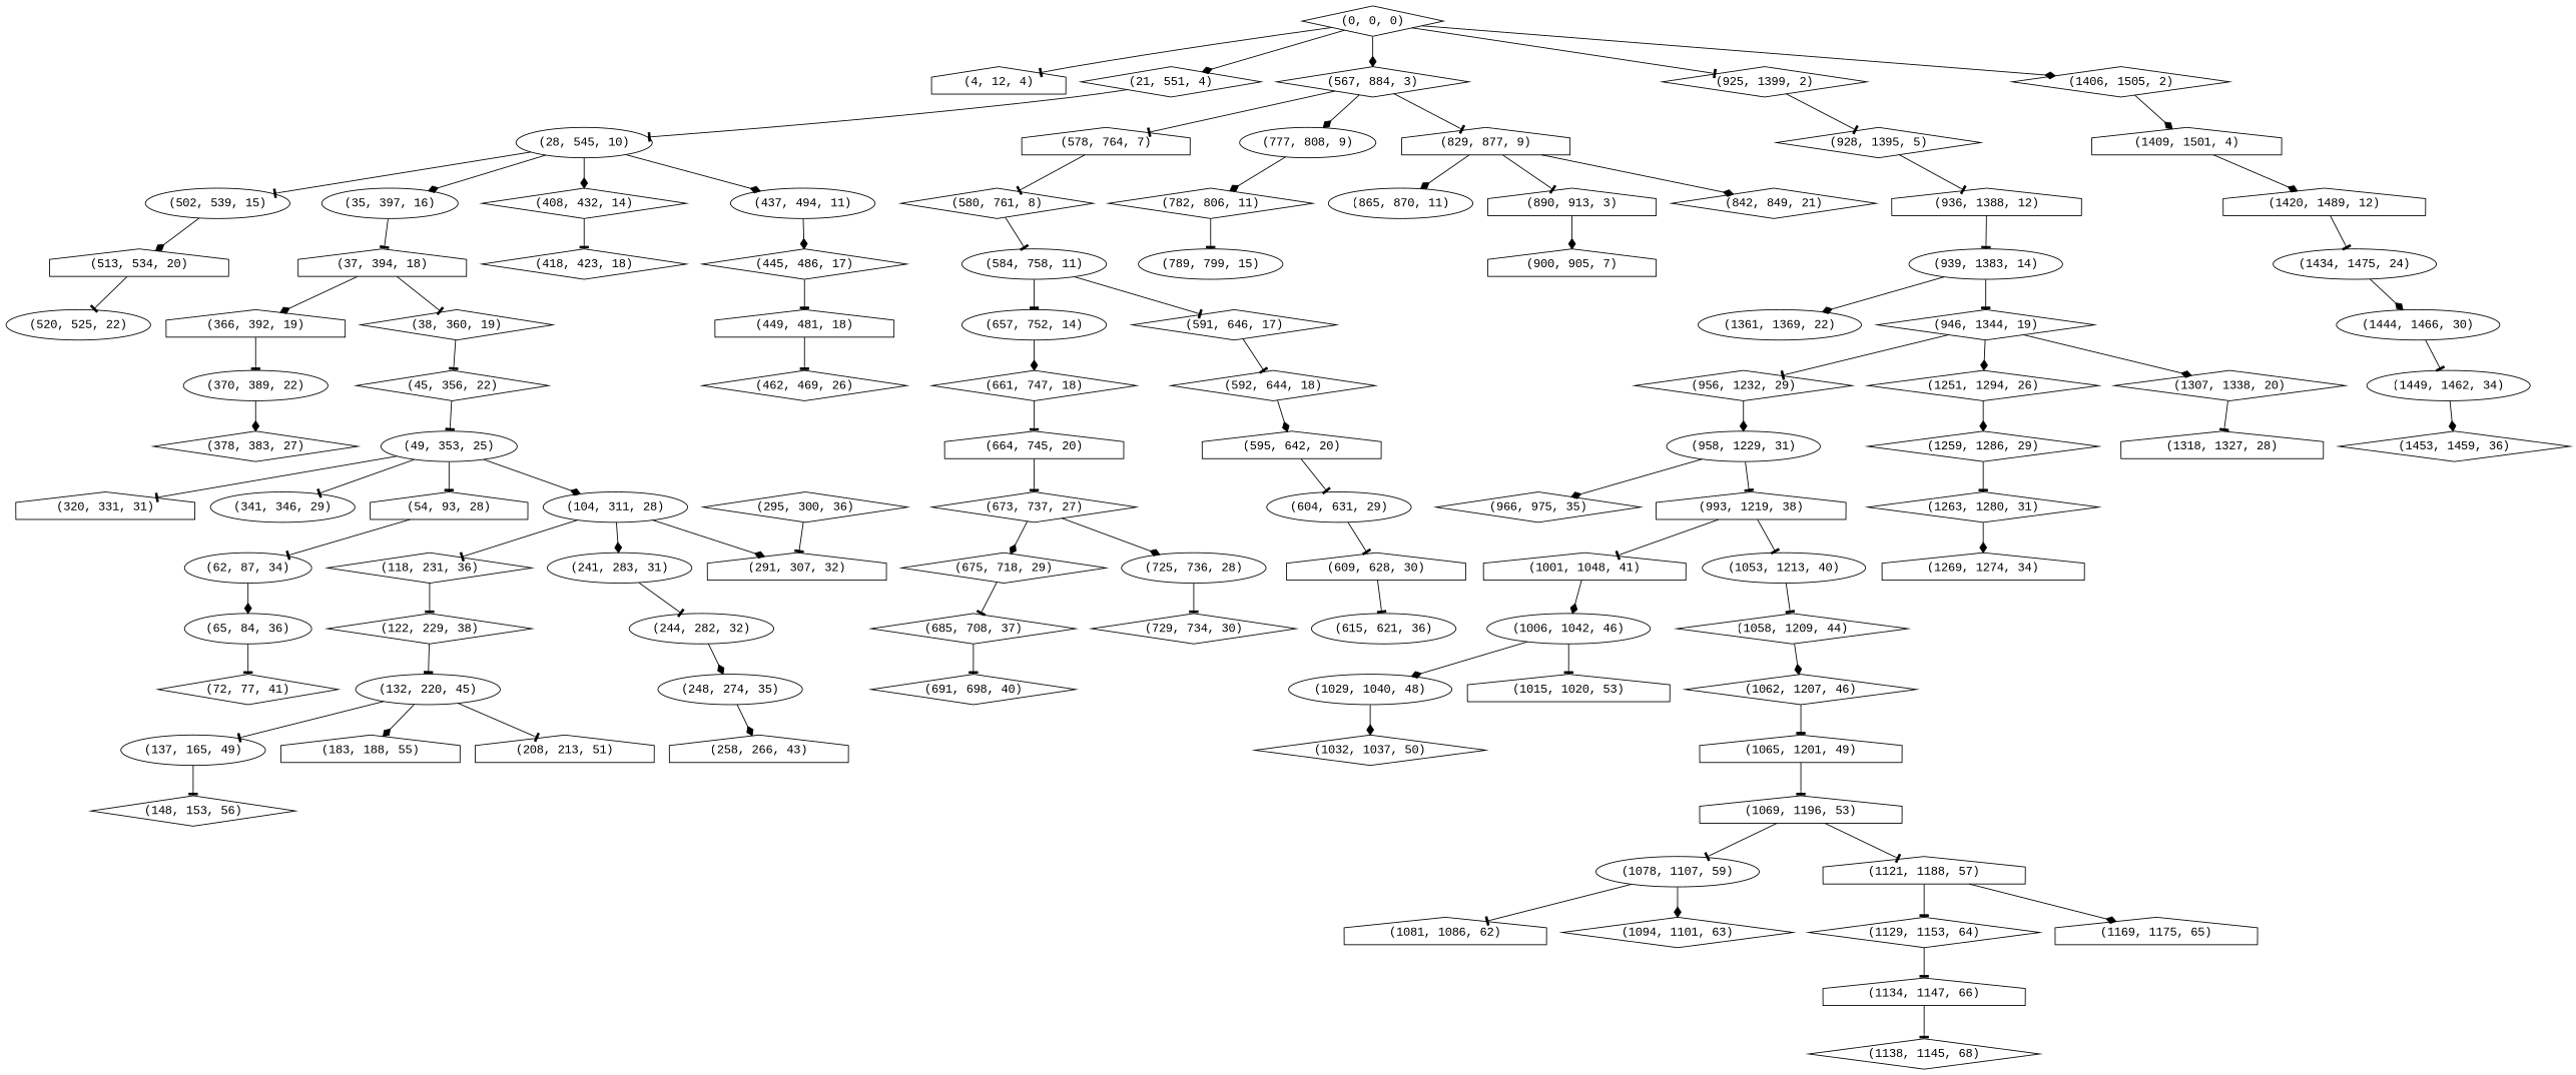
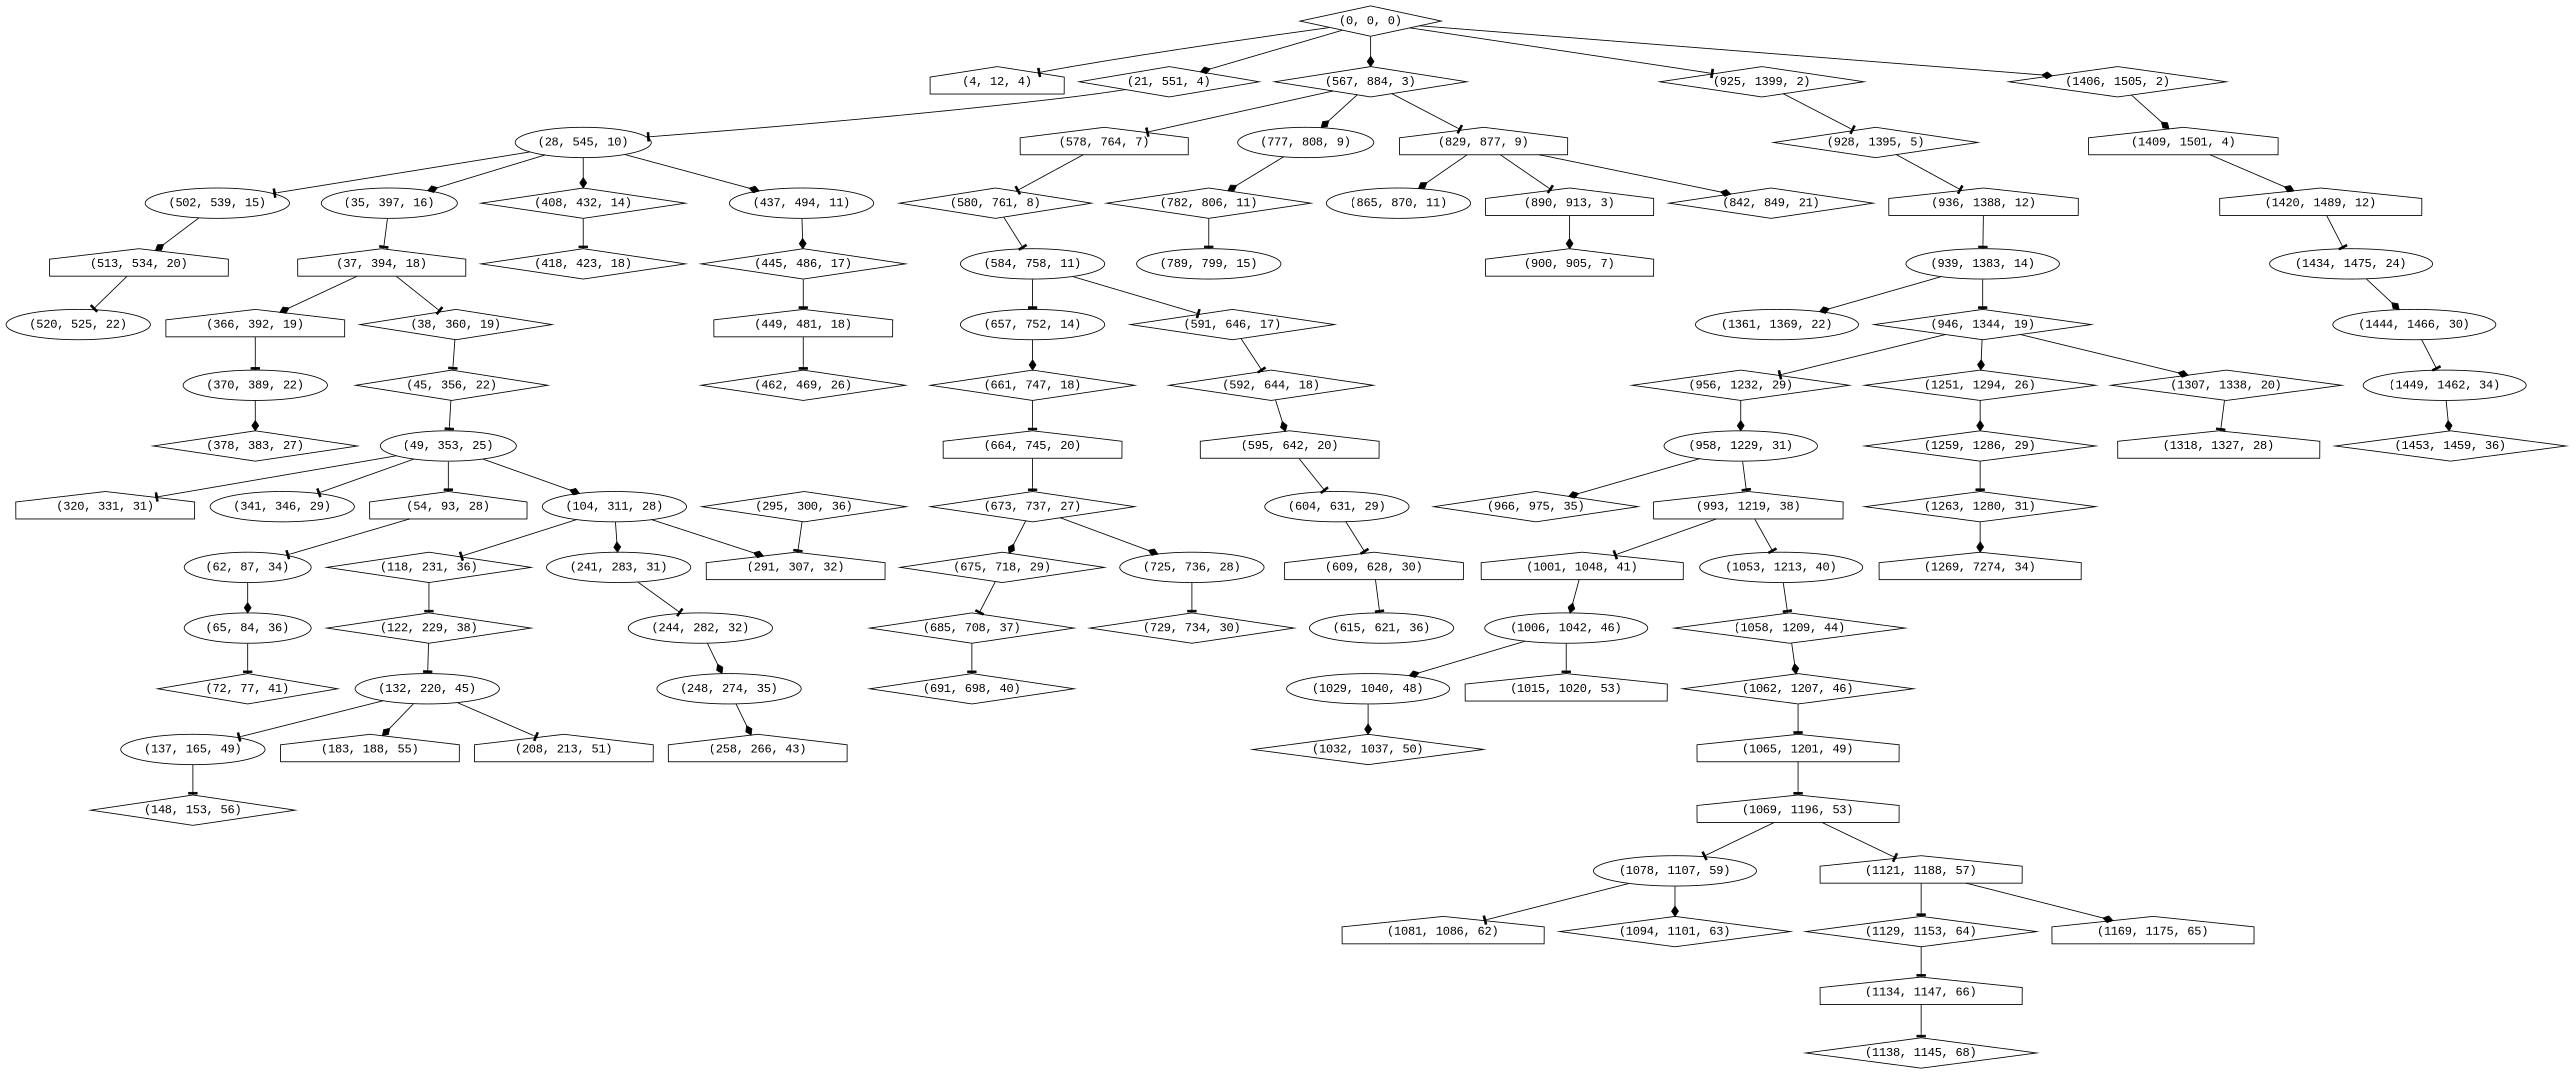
  digraph {
    fontname="Liberation Mono"
    node [fontname="Liberation Mono" shape=diamond]
    edge [arrowhead=tee fontname="Liberation Mono"]
    "(4, 12, 4)" [shape=house]
    "(0, 0, 0)"
    "(21, 551, 4)"
    "(567, 884, 3)"
    "(925, 1399, 2)"
    "(1406, 1505, 2)"
    "(28, 545, 10)" [shape=ellipse]
    "(578, 764, 7)" [shape=house]
    "(777, 808, 9)" [shape=ellipse]
    "(829, 877, 9)" [shape=house]
    "(890, 913, 3)" [shape=house]
    "(900, 905, 7)" [shape=house]
    "(928, 1395, 5)"
    "(1409, 1501, 4)" [shape=house]
    "(35, 397, 16)" [shape=ellipse]
    "(408, 432, 14)"
    "(437, 494, 11)" [shape=ellipse]
    "(502, 539, 15)" [shape=ellipse]
    "(37, 394, 18)" [shape=house]
    "(418, 423, 18)"
    "(445, 486, 17)"
    "(513, 534, 20)" [shape=house]
    "(38, 360, 19)"
    "(366, 392, 19)" [shape=house]
    "(45, 356, 22)"
    "(370, 389, 22)" [shape=ellipse]
    "(49, 353, 25)" [shape=ellipse]
    "(54, 93, 28)" [shape=house]
    "(104, 311, 28)" [shape=ellipse]
    "(320, 331, 31)" [shape=house]
    "(341, 346, 29)" [shape=ellipse]
    "(62, 87, 34)" [shape=ellipse]
    "(118, 231, 36)"
    "(241, 283, 31)" [shape=ellipse]
    "(291, 307, 32)" [shape=house]
    "(65, 84, 36)" [shape=ellipse]
    "(72, 77, 41)"
    "(122, 229, 38)"
    "(244, 282, 32)" [shape=ellipse]
    "(132, 220, 45)" [shape=ellipse]
    "(137, 165, 49)" [shape=ellipse]
    "(183, 188, 55)" [shape=house]
    "(208, 213, 51)" [shape=house]
    "(148, 153, 56)"
    "(248, 274, 35)" [shape=ellipse]
    "(258, 266, 43)" [shape=house]
    "(295, 300, 36)"
    "(378, 383, 27)"
    "(449, 481, 18)" [shape=house]
    "(462, 469, 26)"
    "(520, 525, 22)" [shape=ellipse]
    "(580, 761, 8)"
    "(782, 806, 11)"
    "(842, 849, 21)"
    "(865, 870, 11)" [shape=ellipse]
    "(584, 758, 11)" [shape=ellipse]
    "(591, 646, 17)"
    "(657, 752, 14)" [shape=ellipse]
    "(592, 644, 18)"
    "(661, 747, 18)"
    "(595, 642, 20)" [shape=house]
    "(604, 631, 29)" [shape=ellipse]
    "(609, 628, 30)" [shape=house]
    "(615, 621, 36)" [shape=ellipse]
    "(664, 745, 20)" [shape=house]
    "(673, 737, 27)"
    "(675, 718, 29)"
    "(725, 736, 28)" [shape=ellipse]
    "(685, 708, 37)"
    "(729, 734, 30)"
    "(691, 698, 40)"
    "(789, 799, 15)" [shape=ellipse]
    "(936, 1388, 12)" [shape=house]
    "(939, 1383, 14)" [shape=ellipse]
    "(946, 1344, 19)"
    "(1361, 1369, 22)" [shape=ellipse]
    "(956, 1232, 29)"
    "(1251, 1294, 26)"
    "(1307, 1338, 20)"
    "(958, 1229, 31)" [shape=ellipse]
    "(1259, 1286, 29)"
    "(1318, 1327, 28)" [shape=house]
    "(966, 975, 35)"
    "(993, 1219, 38)" [shape=house]
    "(1001, 1048, 41)" [shape=house]
    "(1053, 1213, 40)" [shape=ellipse]
    "(1006, 1042, 46)" [shape=ellipse]
    "(1058, 1209, 44)"
    "(1015, 1020, 53)" [shape=house]
    "(1029, 1040, 48)" [shape=ellipse]
    "(1032, 1037, 50)"
    "(1062, 1207, 46)"
    "(1065, 1201, 49)" [shape=house]
    "(1069, 1196, 53)" [shape=house]
    "(1078, 1107, 59)" [shape=ellipse]
    "(1121, 1188, 57)" [shape=house]
    "(1081, 1086, 62)" [shape=house]
    "(1094, 1101, 63)"
    "(1129, 1153, 64)"
    "(1169, 1175, 65)" [shape=house]
    "(1134, 1147, 66)" [shape=house]
    "(1138, 1145, 68)"
    "(1263, 1280, 31)"
-   "(1269, 1274, 34)" [shape=house]
+   "(1269, 1274, 34)" [shape=house label="(1269, 7274, 34)"]
    "(1420, 1489, 12)" [shape=house]
    "(1434, 1475, 24)" [shape=ellipse]
    "(1444, 1466, 30)" [shape=ellipse]
    "(1449, 1462, 34)" [shape=ellipse]
    "(1453, 1459, 36)"
    "(0, 0, 0)" -> "(4, 12, 4)"
    "(0, 0, 0)" -> "(21, 551, 4)" [arrowhead=diamond]
    "(0, 0, 0)" -> "(567, 884, 3)" [arrowhead=diamond]
    "(0, 0, 0)" -> "(925, 1399, 2)"
    "(0, 0, 0)" -> "(1406, 1505, 2)" [arrowhead=diamond]
    "(21, 551, 4)" -> "(28, 545, 10)"
    "(567, 884, 3)" -> "(578, 764, 7)"
    "(567, 884, 3)" -> "(777, 808, 9)" [arrowhead=diamond]
    "(567, 884, 3)" -> "(829, 877, 9)"
    "(925, 1399, 2)" -> "(928, 1395, 5)"
    "(1406, 1505, 2)" -> "(1409, 1501, 4)" [arrowhead=diamond]
    "(28, 545, 10)" -> "(35, 397, 16)" [arrowhead=diamond]
    "(28, 545, 10)" -> "(408, 432, 14)" [arrowhead=diamond]
    "(28, 545, 10)" -> "(437, 494, 11)" [arrowhead=diamond]
    "(28, 545, 10)" -> "(502, 539, 15)"
    "(578, 764, 7)" -> "(580, 761, 8)"
    "(777, 808, 9)" -> "(782, 806, 11)" [arrowhead=diamond]
    "(829, 877, 9)" -> "(890, 913, 3)"
    "(829, 877, 9)" -> "(842, 849, 21)" [arrowhead=diamond]
    "(829, 877, 9)" -> "(865, 870, 11)" [arrowhead=diamond]
    "(890, 913, 3)" -> "(900, 905, 7)" [arrowhead=diamond]
    "(928, 1395, 5)" -> "(936, 1388, 12)"
    "(1409, 1501, 4)" -> "(1420, 1489, 12)" [arrowhead=diamond]
    "(35, 397, 16)" -> "(37, 394, 18)"
    "(408, 432, 14)" -> "(418, 423, 18)"
    "(437, 494, 11)" -> "(445, 486, 17)" [arrowhead=diamond]
    "(502, 539, 15)" -> "(513, 534, 20)" [arrowhead=diamond]
    "(37, 394, 18)" -> "(38, 360, 19)"
    "(37, 394, 18)" -> "(366, 392, 19)" [arrowhead=diamond]
    "(445, 486, 17)" -> "(449, 481, 18)"
    "(513, 534, 20)" -> "(520, 525, 22)"
    "(38, 360, 19)" -> "(45, 356, 22)"
    "(366, 392, 19)" -> "(370, 389, 22)"
    "(45, 356, 22)" -> "(49, 353, 25)"
    "(370, 389, 22)" -> "(378, 383, 27)" [arrowhead=diamond]
    "(49, 353, 25)" -> "(54, 93, 28)"
    "(49, 353, 25)" -> "(104, 311, 28)" [arrowhead=diamond]
    "(49, 353, 25)" -> "(320, 331, 31)"
    "(49, 353, 25)" -> "(341, 346, 29)"
    "(54, 93, 28)" -> "(62, 87, 34)"
    "(104, 311, 28)" -> "(118, 231, 36)"
    "(104, 311, 28)" -> "(241, 283, 31)" [arrowhead=diamond]
    "(104, 311, 28)" -> "(291, 307, 32)" [arrowhead=diamond]
    "(62, 87, 34)" -> "(65, 84, 36)" [arrowhead=diamond]
    "(118, 231, 36)" -> "(122, 229, 38)"
    "(241, 283, 31)" -> "(244, 282, 32)"
    "(65, 84, 36)" -> "(72, 77, 41)"
    "(122, 229, 38)" -> "(132, 220, 45)"
    "(244, 282, 32)" -> "(248, 274, 35)" [arrowhead=diamond]
    "(132, 220, 45)" -> "(137, 165, 49)"
    "(132, 220, 45)" -> "(183, 188, 55)" [arrowhead=diamond]
    "(132, 220, 45)" -> "(208, 213, 51)"
    "(137, 165, 49)" -> "(148, 153, 56)"
    "(248, 274, 35)" -> "(258, 266, 43)" [arrowhead=diamond]
    "(295, 300, 36)" -> "(291, 307, 32)"
    "(449, 481, 18)" -> "(462, 469, 26)"
    "(580, 761, 8)" -> "(584, 758, 11)"
    "(782, 806, 11)" -> "(789, 799, 15)"
    "(584, 758, 11)" -> "(591, 646, 17)"
    "(584, 758, 11)" -> "(657, 752, 14)"
    "(591, 646, 17)" -> "(592, 644, 18)"
    "(657, 752, 14)" -> "(661, 747, 18)" [arrowhead=diamond]
    "(592, 644, 18)" -> "(595, 642, 20)" [arrowhead=diamond]
    "(661, 747, 18)" -> "(664, 745, 20)"
    "(595, 642, 20)" -> "(604, 631, 29)"
    "(604, 631, 29)" -> "(609, 628, 30)"
    "(609, 628, 30)" -> "(615, 621, 36)"
    "(664, 745, 20)" -> "(673, 737, 27)"
    "(673, 737, 27)" -> "(675, 718, 29)" [arrowhead=diamond]
    "(673, 737, 27)" -> "(725, 736, 28)" [arrowhead=diamond]
    "(675, 718, 29)" -> "(685, 708, 37)"
    "(725, 736, 28)" -> "(729, 734, 30)"
    "(685, 708, 37)" -> "(691, 698, 40)"
    "(936, 1388, 12)" -> "(939, 1383, 14)"
    "(939, 1383, 14)" -> "(946, 1344, 19)"
    "(939, 1383, 14)" -> "(1361, 1369, 22)" [arrowhead=diamond]
    "(946, 1344, 19)" -> "(956, 1232, 29)"
    "(946, 1344, 19)" -> "(1251, 1294, 26)" [arrowhead=diamond]
    "(946, 1344, 19)" -> "(1307, 1338, 20)" [arrowhead=diamond]
    "(956, 1232, 29)" -> "(958, 1229, 31)" [arrowhead=diamond]
    "(1251, 1294, 26)" -> "(1259, 1286, 29)" [arrowhead=diamond]
    "(1307, 1338, 20)" -> "(1318, 1327, 28)"
    "(958, 1229, 31)" -> "(966, 975, 35)" [arrowhead=diamond]
    "(958, 1229, 31)" -> "(993, 1219, 38)"
    "(1259, 1286, 29)" -> "(1263, 1280, 31)"
    "(993, 1219, 38)" -> "(1001, 1048, 41)"
    "(993, 1219, 38)" -> "(1053, 1213, 40)"
    "(1001, 1048, 41)" -> "(1006, 1042, 46)" [arrowhead=diamond]
    "(1053, 1213, 40)" -> "(1058, 1209, 44)"
    "(1006, 1042, 46)" -> "(1015, 1020, 53)"
    "(1006, 1042, 46)" -> "(1029, 1040, 48)" [arrowhead=diamond]
    "(1058, 1209, 44)" -> "(1062, 1207, 46)" [arrowhead=diamond]
    "(1029, 1040, 48)" -> "(1032, 1037, 50)" [arrowhead=diamond]
    "(1062, 1207, 46)" -> "(1065, 1201, 49)"
    "(1065, 1201, 49)" -> "(1069, 1196, 53)"
    "(1069, 1196, 53)" -> "(1078, 1107, 59)"
    "(1069, 1196, 53)" -> "(1121, 1188, 57)"
    "(1078, 1107, 59)" -> "(1081, 1086, 62)"
    "(1078, 1107, 59)" -> "(1094, 1101, 63)" [arrowhead=diamond]
    "(1121, 1188, 57)" -> "(1129, 1153, 64)"
    "(1121, 1188, 57)" -> "(1169, 1175, 65)" [arrowhead=diamond]
    "(1129, 1153, 64)" -> "(1134, 1147, 66)"
    "(1134, 1147, 66)" -> "(1138, 1145, 68)"
    "(1263, 1280, 31)" -> "(1269, 1274, 34)" [arrowhead=diamond]
    "(1420, 1489, 12)" -> "(1434, 1475, 24)"
    "(1434, 1475, 24)" -> "(1444, 1466, 30)" [arrowhead=diamond]
    "(1444, 1466, 30)" -> "(1449, 1462, 34)"
    "(1449, 1462, 34)" -> "(1453, 1459, 36)" [arrowhead=diamond]
  }
